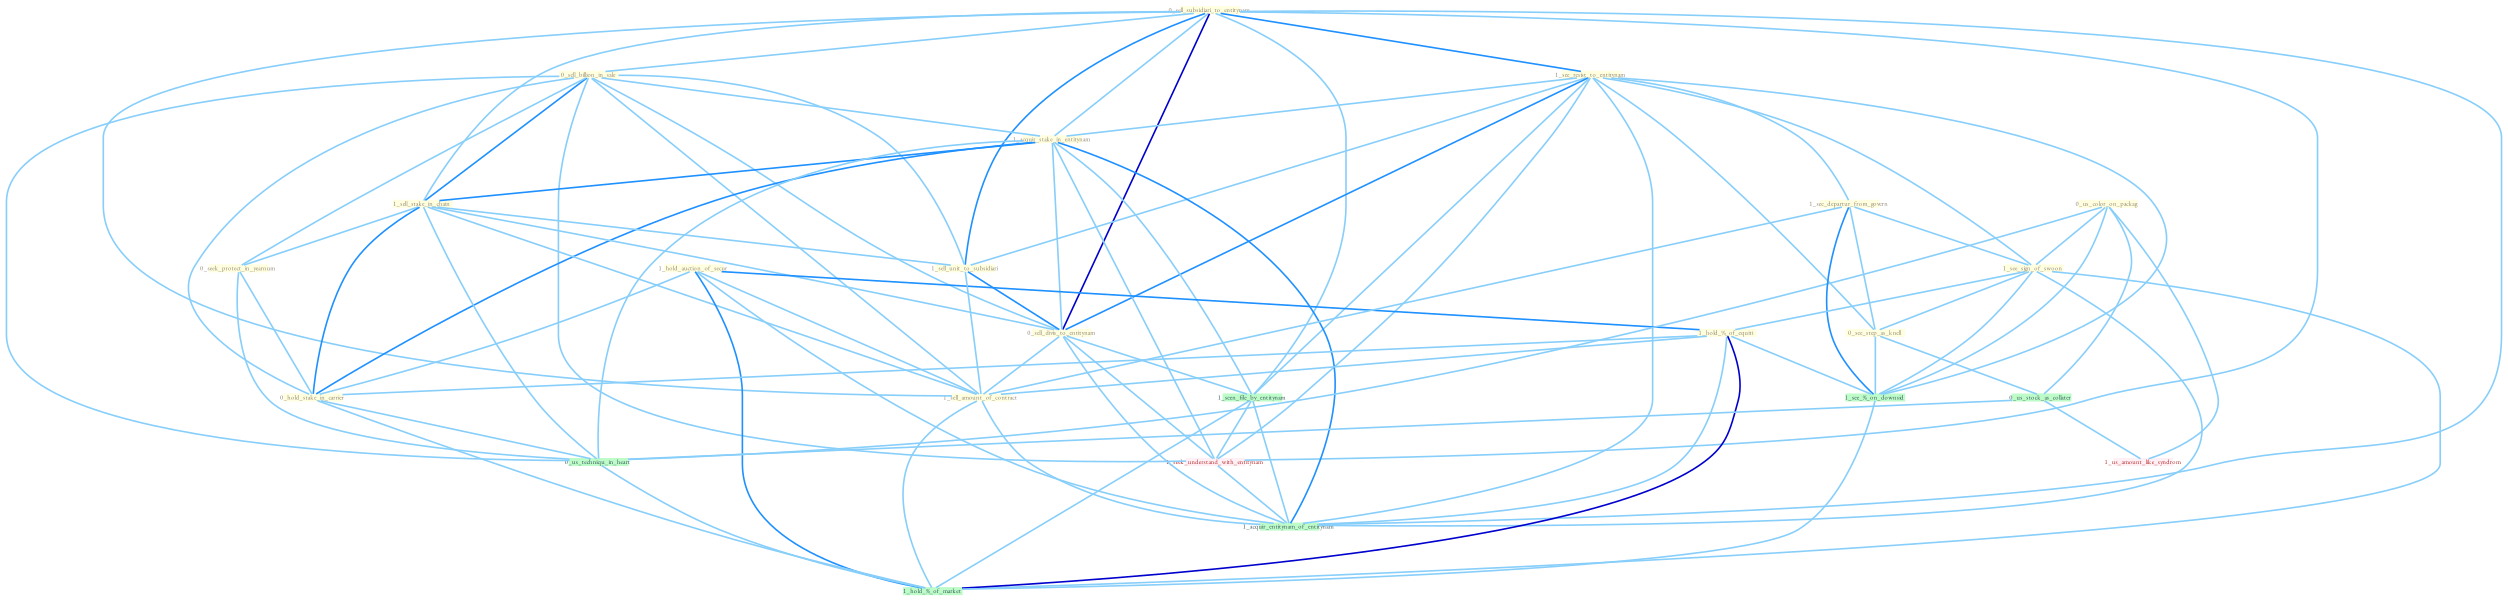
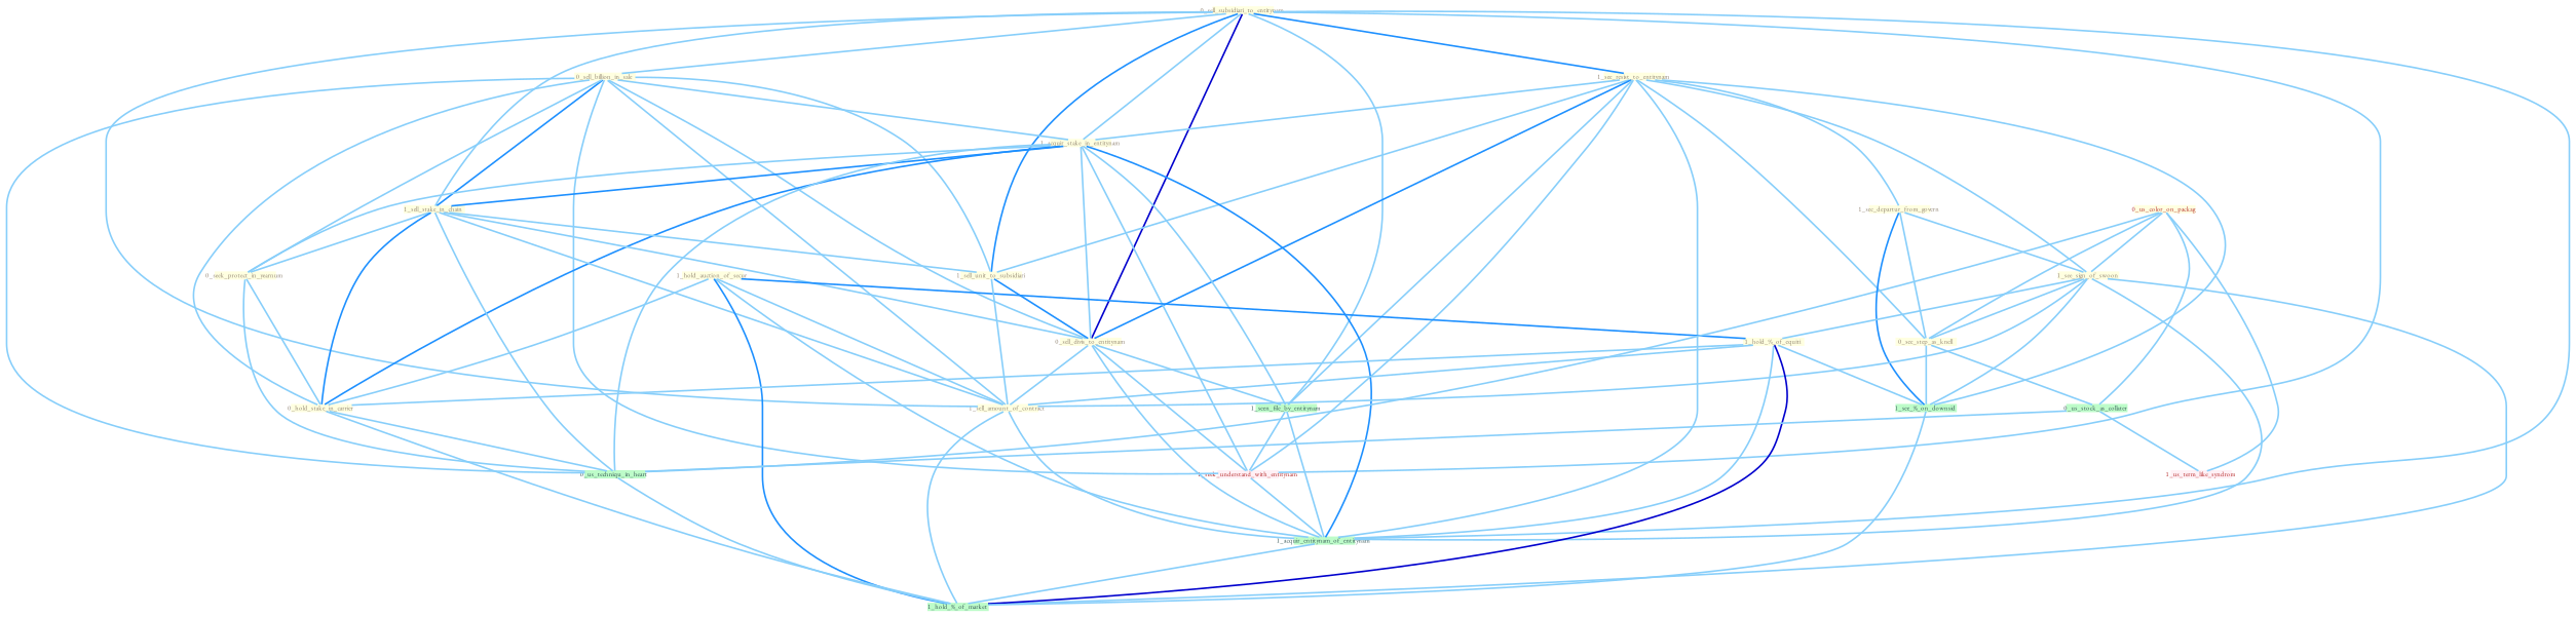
  graph {
    fontname="EB Garamond"
    node [color="#ffffe0" fixedsize=true fontcolor="#8b7d6b" fontname="EB Garamond" fontsize=4 shape=polygon style=filled]
    edge [color="#87cefa" fontname="EB Garamond" w=1]
    "0_sell_subsidiari_to_entitynam " [height=.06 width=.5]
    "1_see_resist_to_entitynam " [height=.06 width=.5]
    "0_sell_billion_in_sale " [height=.06 width=.5]
    "1_acquir_stake_in_entitynam " [height=.06 width=.5]
    "1_sell_stake_in_chain " [height=.06 width=.5]
    "1_hold_auction_of_secur " [height=.06 width=.5]
-   "0_us_color_on_packag " [height=.06 width=.5]
+   "0_us_color_on_packag " [fontcolor="#b22222" height=.06 width=.5]
    "1_see_departur_from_govern " [height=.06 width=.5]
    "1_see_sign_of_swoon " [height=.06 width=.5]
    "0_seek_protect_in_yearnum " [height=.06 width=.5]
    "0_see_step_as_knell " [height=.06 width=.5]
    "1_hold_%_of_equiti " [height=.06 width=.5]
    n13 [height=.06 label="1_sell_unit_to_subsidiari" width=.5]
    "0_hold_stake_in_carrier " [height=.06 width=.5]
    "0_sell_divis_to_entitynam " [height=.06 width=.5]
    "1_sell_amount_of_contract " [height=.06 width=.5]
    "1_seek_understand_with_entitynam " [color="#fff0f5" fontcolor="#b22222" height=.06 width=.5]
-   "1_us_term_like_syndrom " [color="#fff0f5" fontcolor="#b22222" height=.06 width=.5 label="1_us_amount_like_syndrom"]
+   "1_us_term_like_syndrom " [color="#fff0f5" fontcolor="#b22222" height=.06 width=.5]
    "1_seen_file_by_entitynam " [color="#BDFCC9" fontcolor="#2f4f4f" height=.06 width=.5]
    "1_acquir_entitynam_of_entitynam " [color="#BDFCC9" fontcolor="#2f4f4f" height=.06 width=.5]
    "1_see_%_on_downsid " [color="#BDFCC9" fontcolor="#2f4f4f" height=.06 width=.5]
    "0_us_techniqu_in_heart " [color="#BDFCC9" fontcolor="#2f4f4f" height=.06 width=.5]
    "1_hold_%_of_market " [color="#BDFCC9" fontcolor="#2f4f4f" height=.06 width=.5]
    "0_us_stock_as_collater " [color="#BDFCC9" fontcolor="#2f4f4f" height=.06 width=.5]
    subgraph sub_1 {
      "0_sell_subsidiari_to_entitynam "
      "1_see_resist_to_entitynam "
      "0_sell_billion_in_sale "
      "1_acquir_stake_in_entitynam "
      "1_sell_stake_in_chain "
      "1_hold_auction_of_secur "
      "0_us_color_on_packag "
      "1_see_departur_from_govern "
      "1_see_sign_of_swoon "
      "0_seek_protect_in_yearnum "
      "0_see_step_as_knell "
      "1_hold_%_of_equiti "
      n13
      "0_hold_stake_in_carrier "
      "0_sell_divis_to_entitynam "
      "1_sell_amount_of_contract "
    }
    subgraph sub_2 {
      "1_seek_understand_with_entitynam "
      "1_us_term_like_syndrom "
    }
    "0_sell_subsidiari_to_entitynam " -- "1_see_resist_to_entitynam " [color="#1e90ff" w=2]
    "0_sell_subsidiari_to_entitynam " -- "0_sell_billion_in_sale "
    "0_sell_subsidiari_to_entitynam " -- "1_acquir_stake_in_entitynam "
    "0_sell_subsidiari_to_entitynam " -- "1_sell_stake_in_chain "
    "0_sell_subsidiari_to_entitynam " -- n13 [color="#1e90ff" w=2]
    "0_sell_subsidiari_to_entitynam " -- "0_sell_divis_to_entitynam " [color="#0000cd" w=3]
    "0_sell_subsidiari_to_entitynam " -- "1_sell_amount_of_contract "
    "0_sell_subsidiari_to_entitynam " -- "1_seek_understand_with_entitynam "
    "0_sell_subsidiari_to_entitynam " -- "1_seen_file_by_entitynam "
    "0_sell_subsidiari_to_entitynam " -- "1_acquir_entitynam_of_entitynam "
    "1_see_resist_to_entitynam " -- "1_acquir_stake_in_entitynam "
    "1_see_resist_to_entitynam " -- "1_see_departur_from_govern "
    "1_see_resist_to_entitynam " -- "1_see_sign_of_swoon "
    "1_see_resist_to_entitynam " -- "0_see_step_as_knell "
    "1_see_resist_to_entitynam " -- n13
    "1_see_resist_to_entitynam " -- "0_sell_divis_to_entitynam " [color="#1e90ff" w=2]
    "1_see_resist_to_entitynam " -- "1_seek_understand_with_entitynam "
    "1_see_resist_to_entitynam " -- "1_seen_file_by_entitynam "
    "1_see_resist_to_entitynam " -- "1_acquir_entitynam_of_entitynam "
    "1_see_resist_to_entitynam " -- "1_see_%_on_downsid "
    "0_sell_billion_in_sale " -- "1_acquir_stake_in_entitynam "
    "0_sell_billion_in_sale " -- "1_sell_stake_in_chain " [color="#1e90ff" w=2]
    "0_sell_billion_in_sale " -- "0_seek_protect_in_yearnum "
    "0_sell_billion_in_sale " -- n13
    "0_sell_billion_in_sale " -- "0_hold_stake_in_carrier "
    "0_sell_billion_in_sale " -- "0_sell_divis_to_entitynam "
    "0_sell_billion_in_sale " -- "1_sell_amount_of_contract "
    "0_sell_billion_in_sale " -- "1_seek_understand_with_entitynam "
    "0_sell_billion_in_sale " -- "0_us_techniqu_in_heart "
    "1_acquir_stake_in_entitynam " -- "1_sell_stake_in_chain " [color="#1e90ff" w=2]
+   "1_acquir_stake_in_entitynam " -- "0_seek_protect_in_yearnum "
    "1_acquir_stake_in_entitynam " -- "0_hold_stake_in_carrier " [color="#1e90ff" w=2]
    "1_acquir_stake_in_entitynam " -- "0_sell_divis_to_entitynam "
    "1_acquir_stake_in_entitynam " -- "1_seek_understand_with_entitynam "
    "1_acquir_stake_in_entitynam " -- "1_seen_file_by_entitynam "
    "1_acquir_stake_in_entitynam " -- "1_acquir_entitynam_of_entitynam " [color="#1e90ff" w=2]
    "1_acquir_stake_in_entitynam " -- "0_us_techniqu_in_heart "
    "1_sell_stake_in_chain " -- "0_seek_protect_in_yearnum "
    "1_sell_stake_in_chain " -- n13
    "1_sell_stake_in_chain " -- "0_hold_stake_in_carrier " [color="#1e90ff" w=2]
    "1_sell_stake_in_chain " -- "0_sell_divis_to_entitynam "
    "1_sell_stake_in_chain " -- "1_sell_amount_of_contract "
    "1_sell_stake_in_chain " -- "0_us_techniqu_in_heart "
    "1_hold_auction_of_secur " -- "1_hold_%_of_equiti " [color="#1e90ff" w=2]
    "1_hold_auction_of_secur " -- "0_hold_stake_in_carrier "
    "1_hold_auction_of_secur " -- "1_sell_amount_of_contract "
    "1_hold_auction_of_secur " -- "1_acquir_entitynam_of_entitynam "
    "1_hold_auction_of_secur " -- "1_hold_%_of_market " [color="#1e90ff" w=2]
    "0_us_color_on_packag " -- "1_see_sign_of_swoon "
    "0_us_color_on_packag " -- "1_us_term_like_syndrom "
-   "0_us_color_on_packag " -- "1_see_%_on_downsid "
+   "0_us_color_on_packag " -- "0_see_step_as_knell "
    "0_us_color_on_packag " -- "0_us_techniqu_in_heart "
    "0_us_color_on_packag " -- "0_us_stock_as_collater "
    "1_see_departur_from_govern " -- "1_see_sign_of_swoon "
    "1_see_departur_from_govern " -- "0_see_step_as_knell "
    "1_see_departur_from_govern " -- "1_see_%_on_downsid " [color="#1e90ff"]
    "1_see_sign_of_swoon " -- "0_see_step_as_knell "
    "1_see_sign_of_swoon " -- "1_hold_%_of_equiti "
-   "1_see_departur_from_govern " -- "1_sell_amount_of_contract "
+   "1_see_sign_of_swoon " -- "1_sell_amount_of_contract "
    "1_see_sign_of_swoon " -- "1_acquir_entitynam_of_entitynam "
    "1_see_sign_of_swoon " -- "1_see_%_on_downsid "
    "1_see_sign_of_swoon " -- "1_hold_%_of_market "
    "0_seek_protect_in_yearnum " -- "0_hold_stake_in_carrier "
    "0_seek_protect_in_yearnum " -- "0_us_techniqu_in_heart "
    "0_see_step_as_knell " -- "1_see_%_on_downsid "
    "0_see_step_as_knell " -- "0_us_stock_as_collater "
    "1_hold_%_of_equiti " -- "0_hold_stake_in_carrier "
    "1_hold_%_of_equiti " -- "1_sell_amount_of_contract "
    "1_hold_%_of_equiti " -- "1_acquir_entitynam_of_entitynam "
    "1_hold_%_of_equiti " -- "1_see_%_on_downsid "
    "1_hold_%_of_equiti " -- "1_hold_%_of_market " [color="#0000cd" w=3]
    n13 -- "0_sell_divis_to_entitynam " [color="#1e90ff" w=2]
    n13 -- "1_sell_amount_of_contract "
    "0_hold_stake_in_carrier " -- "0_us_techniqu_in_heart "
    "0_hold_stake_in_carrier " -- "1_hold_%_of_market "
    "0_sell_divis_to_entitynam " -- "1_sell_amount_of_contract "
    "0_sell_divis_to_entitynam " -- "1_seek_understand_with_entitynam "
    "0_sell_divis_to_entitynam " -- "1_seen_file_by_entitynam "
    "0_sell_divis_to_entitynam " -- "1_acquir_entitynam_of_entitynam "
    "1_sell_amount_of_contract " -- "1_acquir_entitynam_of_entitynam "
    "1_sell_amount_of_contract " -- "1_hold_%_of_market "
    "1_seek_understand_with_entitynam " -- "1_acquir_entitynam_of_entitynam "
    "1_seen_file_by_entitynam " -- "1_seek_understand_with_entitynam "
    "1_seen_file_by_entitynam " -- "1_acquir_entitynam_of_entitynam "
-   "1_seen_file_by_entitynam " -- "1_hold_%_of_market "
+   "1_acquir_entitynam_of_entitynam " -- "1_hold_%_of_market "
    "1_see_%_on_downsid " -- "1_hold_%_of_market "
    "0_us_techniqu_in_heart " -- "1_hold_%_of_market "
    "0_us_stock_as_collater " -- "1_us_term_like_syndrom "
    "0_us_stock_as_collater " -- "0_us_techniqu_in_heart "
  }
